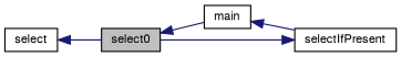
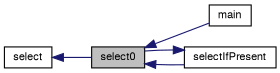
  digraph {
    rankdir=LR
    node [color=black fontname=FreeSans fontsize=10 shape=record]
    edge [color=midnightblue dir=back fontname=FreeSans fontsize=10 labelfontname=FreeSans labelfontsize=10 style=solid]
    n1 [fillcolor=grey75 fontcolor=black height=0.2 label=select0 style=filled width=0.4]
    n2 [height=0.2 label=main width=0.4]
    n3 [height=0.2 label=selectIfPresent width=0.4]
    n4 [height=0.2 label=select width=0.4]
    n1 -> n2
-   n2 -> n3
+   n1 -> n3
    n3 -> n1
    n4 -> n1
  }
